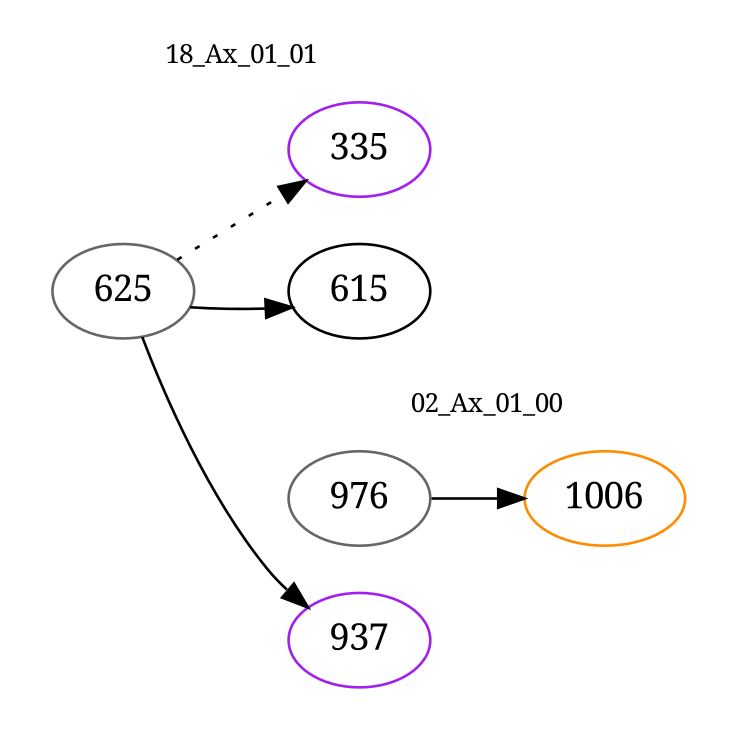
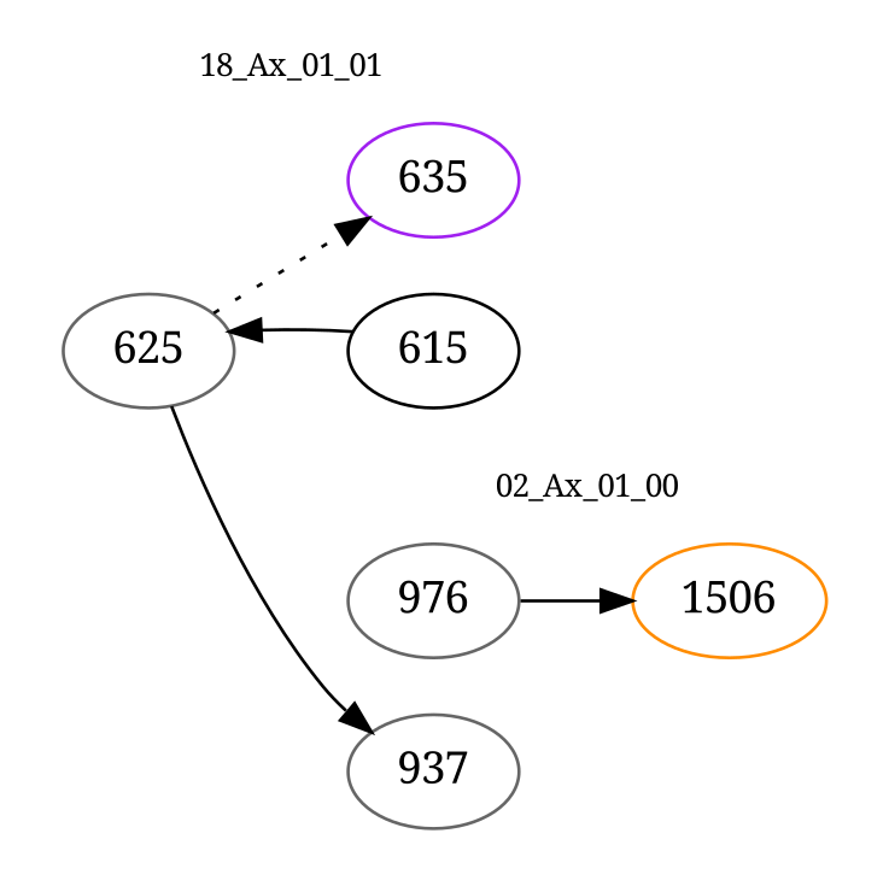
  digraph {
    fontname="Noto Serif"
    rankdir=LR
    node [color=gray40 fontname="Noto Serif"]
    edge [color=black fontname="Noto Serif" style=solid]
    n1 [label=976]
-   n2 [color=purple label=937]
-   n3 [color=darkorange label=1006]
+   n2 [label=937]
+   n3 [color=darkorange label=1506]
    n4 [label=625]
    n5 [color=black label=615]
-   n6 [color=purple label=335]
+   n6 [color=purple label=635]
    subgraph cluster_1 {
      color=white
      fontsize=10
      label="02_Ax_01_00"
      n1
      n2
      n3
    }
    subgraph cluster_2 {
      color=white
      fontsize=10
      label="18_Ax_01_01"
      n4
      n5
      n6
    }
    n1 -> n3
    n4 -> n2
-   n4 -> n5
+   n5 -> n4
    n4 -> n6 [style=dotted]
  }
